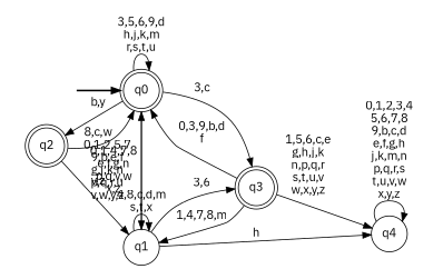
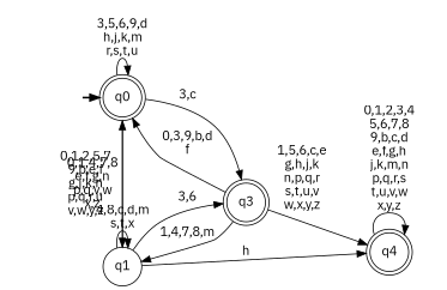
  digraph {
    fontname="IBM Plex Sans"
    rankdir=LR
    node [fontname="IBM Plex Sans" shape=doublecircle style="rounded,filled" color=black fillcolor=white]
    edge [fontname="IBM Plex Sans"]
    __start0 [height=0 shape=none style=invis width=0 color="" fillcolor=""]
    n2 [label=q0]
    n3 [label=q1 shape=circle style=filled]
-   n4 [label=q2]
    n5 [label=q3]
-   n6 [label=q4 shape=circle style=filled]
+   n6 [label=q4 style=filled]
    subgraph cluster_1 {
      nodesep=0.15
      ranksep=0.15
      style=invis
      __start0
      n2
    }
    __start0 -> n2 [penwidth=2]
    n2 -> n2 [label="3,5,6,9,d\nh,j,k,m\nr,s,t,u"]
    n2 -> n3 [label="0,1,4,7,8\ne,f,g,n\np,q,v,w\nx,z"]
-   n2 -> n4 [label="b,y"]
    n2 -> n5 [label="3,c"]
    n3 -> n2 [label="0,1,2,5,7\n9,b,e,f\ng,j,k,n\np,q,r,u\nv,w,y,z"]
    n3 -> n3 [label="4,8,c,d,m\ns,t,x"]
    n3 -> n5 [label="3,6"]
    n3 -> n6 [label=h]
-   n4 -> n2 [label="8,c,w"]
-   n4 -> n3 [label="v,z"]
    n5 -> n2 [label="0,3,9,b,d\nf"]
    n5 -> n3 [label="1,4,7,8,m"]
    n5 -> n6 [label="1,5,6,c,e\ng,h,j,k\nn,p,q,r\ns,t,u,v\nw,x,y,z"]
    n6 -> n6 [label="0,1,2,3,4\n5,6,7,8\n9,b,c,d\ne,f,g,h\nj,k,m,n\np,q,r,s\nt,u,v,w\nx,y,z"]
  }
